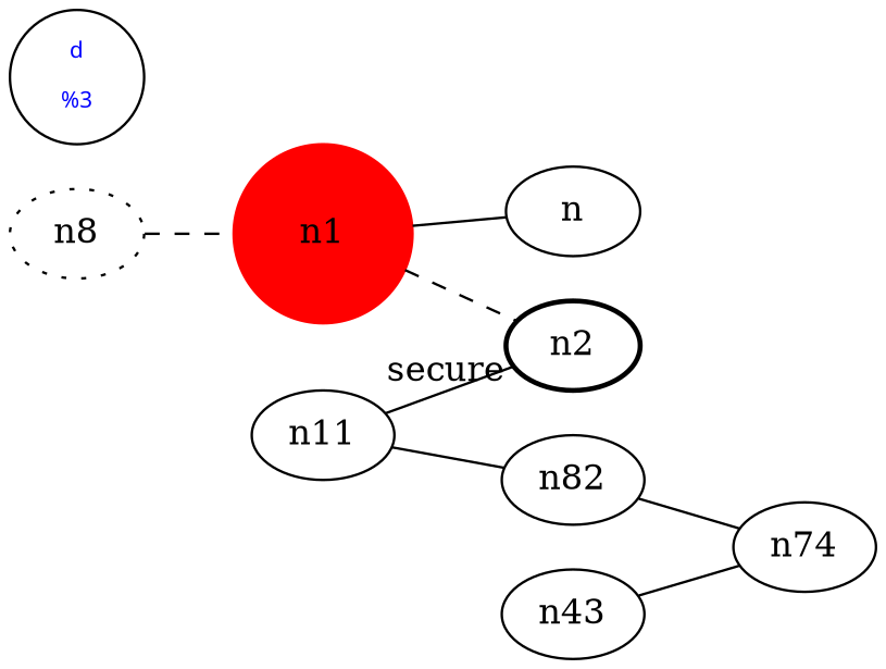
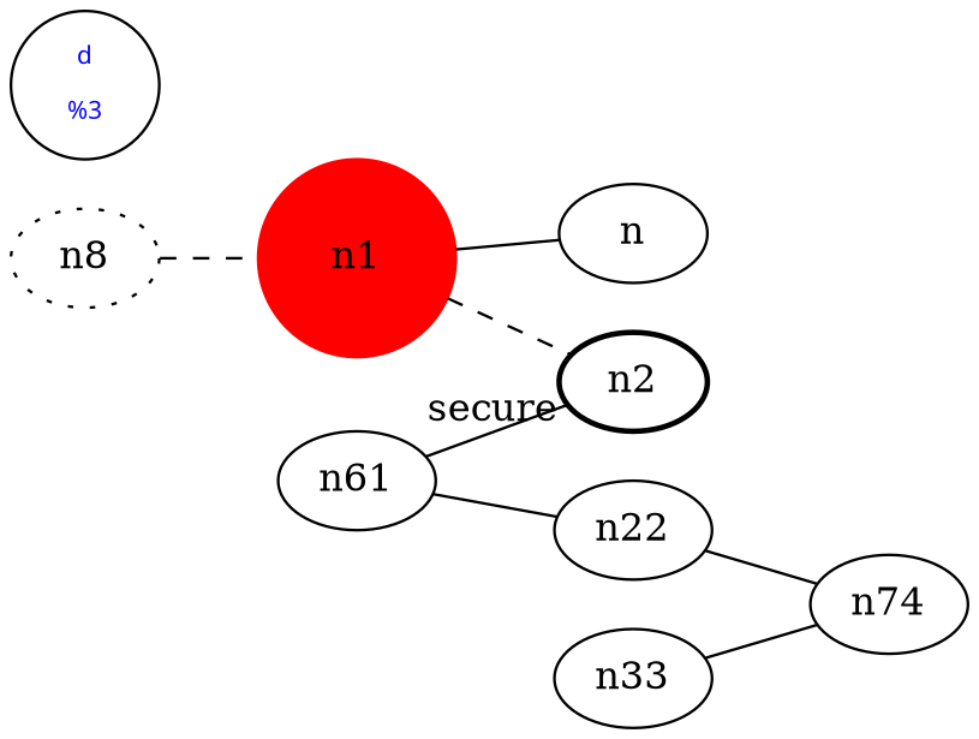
  graph {
    fontcolor=blue
    rankdir=LR
    n0 [fillcolor="#123456" label=n8 style=dotted]
    n1 [color=red height=1 style=filled width=1]
    n2 [style=bold xlabel=secure]
    n
    -1 [fontcolor=blue fontname="comic sans" fontsize=9 label="d\n\l\G"]
-   n11
-   n22 [label=n82]
+   n11 [label=n61]
+   n22
    n44 [label=n74]
-   n33 [label=n43]
+   n33
    n0 -- n1 [style=dashed]
    n1 -- n2 [style=dashed]
    n1 -- n
    n11 -- n2
    n11 -- n22
    n22 -- n44
    n33 -- n44
  }
